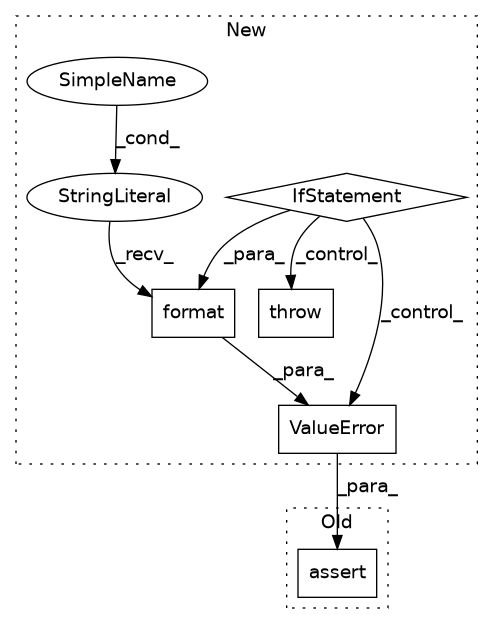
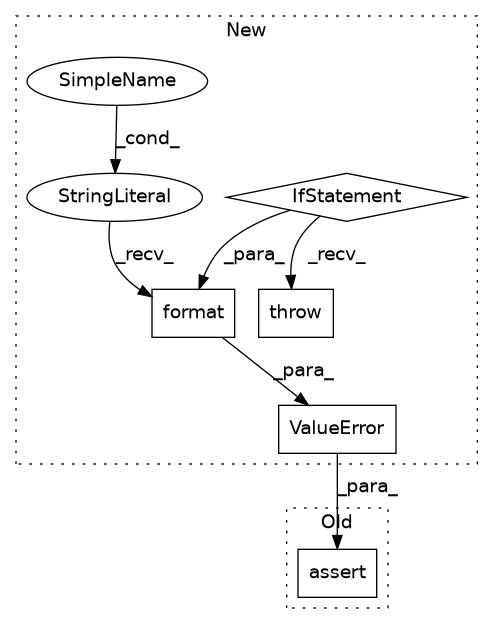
  digraph {
    fontname="DejaVu Sans"
    node [a=32 fontname="DejaVu Sans" shape=box]
    edge [fontname="DejaVu Sans"]
    n1 [l="7,1" label=format s="42548,42565"]
    n2 [a=25 l="4,2" label=IfStatement s="42450,42468" shape=diamond]
    n3 [a=42 label=SimpleName shape=ellipse]
    n4 [a=45 l=50 label=StringLiteral s=42497 shape=ellipse]
    n5 [a=53 l=6 label=throw s=42480]
    n6 [l="11,1" label=ValueError s="42486,42566"]
    n7 [a=6 l=7 label=assert s=42415]
    subgraph cluster_1 {
      label=New
      style=dotted
      n1
      n2
      n3
      n4
      n5
      n6
    }
    subgraph cluster_2 {
      label=Old
      style=dotted
      n7
    }
    n1 -> n6 [label=_para_]
    n2 -> n1 [label=_para_]
-   n2 -> n5 [label=_control_]
-   n2 -> n6 [label=_control_]
+   n2 -> n5 [label=_recv_]
    n3 -> n4 [label=_cond_]
    n4 -> n1 [label=_recv_]
    n6 -> n7 [label=_para_]
  }
